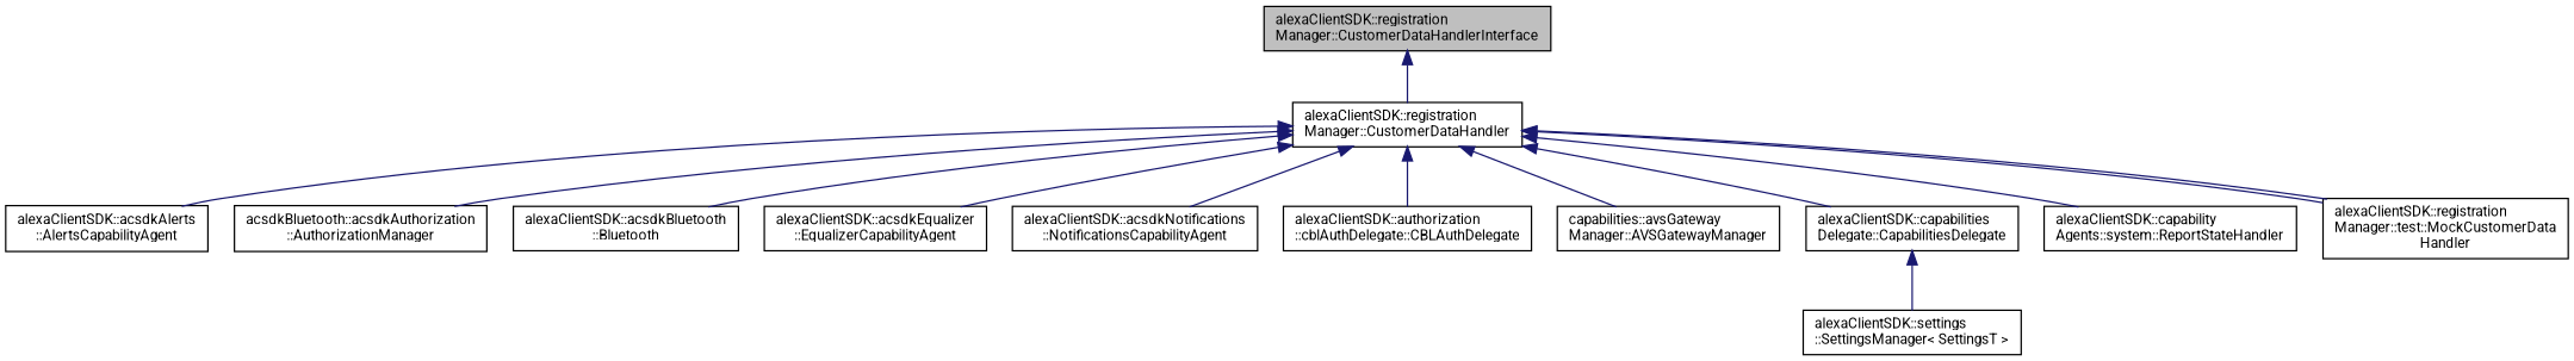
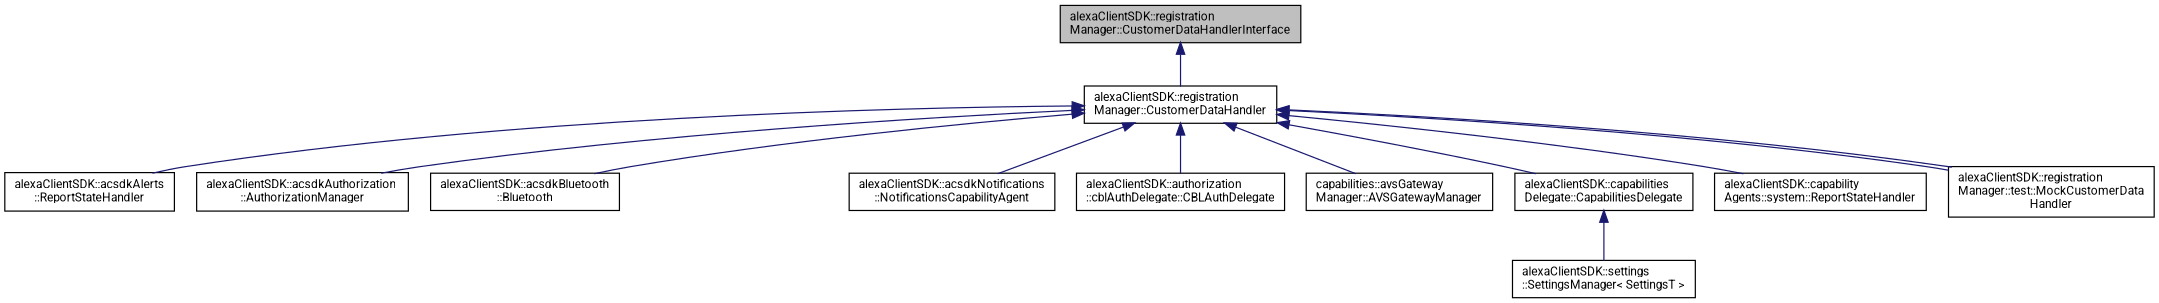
  digraph {
    fontname=Roboto
    rankdir=TB
    node [color=black fillcolor=white fontname=Roboto fontsize=10 shape=record style=filled]
    edge [color=midnightblue dir=back fontname=Roboto fontsize=10 labelfontname=Helvetica labelfontsize=10 style=solid]
    n1 [fillcolor=grey75 fontcolor=black height=0.2 label="alexaClientSDK::registration\lManager::CustomerDataHandlerInterface" width=0.4]
    n2 [height=0.2 label="alexaClientSDK::registration\lManager::CustomerDataHandler" width=0.4]
-   n3 [height=0.2 label="alexaClientSDK::acsdkAlerts\l::AlertsCapabilityAgent" width=0.4]
-   n4 [height=0.2 label="acsdkBluetooth::acsdkAuthorization\l::AuthorizationManager" width=0.4]
+   n3 [height=0.2 label="alexaClientSDK::acsdkAlerts\l::ReportStateHandler" width=0.4]
+   n4 [height=0.2 label="alexaClientSDK::acsdkAuthorization\l::AuthorizationManager" width=0.4]
    n5 [height=0.2 label="alexaClientSDK::acsdkBluetooth\l::Bluetooth" width=0.4]
-   n6 [height=0.2 label="alexaClientSDK::acsdkEqualizer\l::EqualizerCapabilityAgent" width=0.4]
    n7 [height=0.2 label="alexaClientSDK::acsdkNotifications\l::NotificationsCapabilityAgent" width=0.4]
    n8 [height=0.2 label="alexaClientSDK::authorization\l::cblAuthDelegate::CBLAuthDelegate" width=0.4]
    n9 [height=0.2 label="capabilities::avsGateway\lManager::AVSGatewayManager" width=0.4]
    n10 [height=0.2 label="alexaClientSDK::capabilities\lDelegate::CapabilitiesDelegate" width=0.4]
    n11 [height=0.2 label="alexaClientSDK::capability\lAgents::system::ReportStateHandler" width=0.4]
    n12 [height=0.2 label="alexaClientSDK::registration\lManager::test::MockCustomerData\lHandler" width=0.4]
    n13 [height=0.2 label="alexaClientSDK::settings\l::SettingsManager\< SettingsT \>" width=0.4]
    n1 -> n2
    n2 -> n3
    n2 -> n4
    n2 -> n5
-   n2 -> n6
    n2 -> n7
    n2 -> n8
    n2 -> n9
    n2 -> n10
    n2 -> n11
    n2 -> n12
    n2 -> n12
    n10 -> n13
  }
